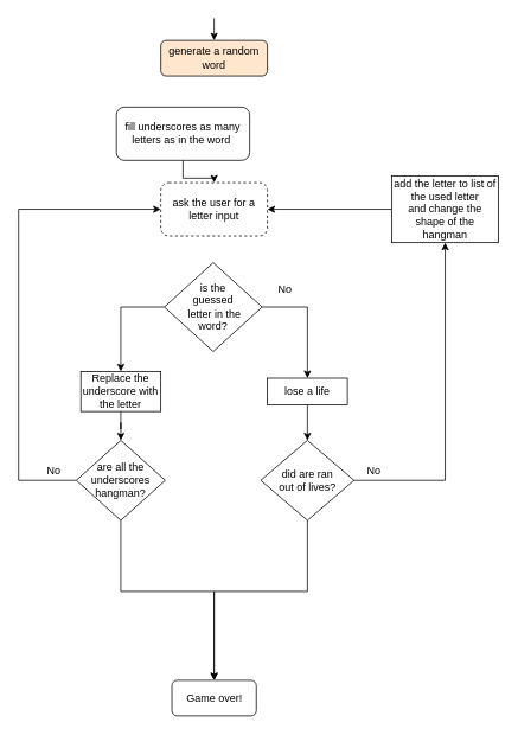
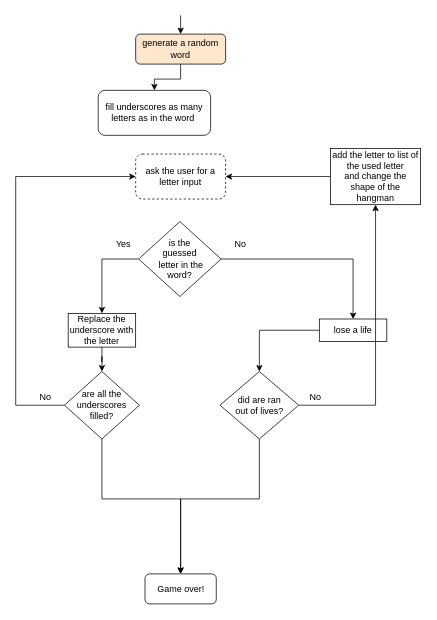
  <mxCell id="0" />
  <mxCell id="1" parent="0" />
+ <mxCell id="2" value="" style="edgeStyle=orthogonalEdgeStyle;rounded=0;orthogonalLoop=1;jettySize=auto;html=1;" edge="1" parent="1" source="3" target="5"><mxGeometry relative="1" as="geometry" /></mxCell>
  <mxCell id="3" value="generate a random&lt;br&gt;word" style="rounded=1;whiteSpace=wrap;html=1;fillColor=#ffe6cc;" vertex="1" parent="1"><mxGeometry x="180" y="45" width="120" height="40" as="geometry" /></mxCell>
- <mxCell id="4" value="" style="edgeStyle=orthogonalEdgeStyle;rounded=0;orthogonalLoop=1;jettySize=auto;html=1;" edge="1" parent="1" source="5" target="7"><mxGeometry relative="1" as="geometry" /></mxCell>
  <mxCell id="5" value="fill underscores as many letters as in the word&amp;nbsp;" style="rounded=1;whiteSpace=wrap;html=1;" vertex="1" parent="1"><mxGeometry x="130" y="120" width="150" height="60" as="geometry" /></mxCell>
  <mxCell id="6" value="" style="endArrow=classic;html=1;" edge="1" parent="1" target="3"><mxGeometry width="50" height="50" relative="1" as="geometry"><mxPoint x="240" y="20" as="sourcePoint" /><mxPoint x="290" y="-30" as="targetPoint" /></mxGeometry></mxCell>
  <mxCell id="7" value="ask the user for a letter input" style="rounded=1;whiteSpace=wrap;html=1;dashed=1;" vertex="1" parent="1"><mxGeometry x="180" y="205" width="120" height="60" as="geometry" /></mxCell>
  <mxCell id="8" value="" style="edgeStyle=orthogonalEdgeStyle;rounded=0;orthogonalLoop=1;jettySize=auto;html=1;" edge="1" parent="1" source="10" target="12"><mxGeometry relative="1" as="geometry" /></mxCell>
  <mxCell id="9" value="" style="edgeStyle=orthogonalEdgeStyle;rounded=0;orthogonalLoop=1;jettySize=auto;html=1;" edge="1" parent="1" source="10" target="20"><mxGeometry relative="1" as="geometry" /></mxCell>
  <mxCell id="10" value="is the &lt;br&gt;guessed&lt;br&gt;&amp;nbsp;letter in the &lt;br&gt;word?" style="rhombus;whiteSpace=wrap;html=1;" vertex="1" parent="1"><mxGeometry x="184" y="295" width="110" height="100" as="geometry" /></mxCell>
  <mxCell id="11" value="" style="edgeStyle=orthogonalEdgeStyle;rounded=0;orthogonalLoop=1;jettySize=auto;html=1;" edge="1" parent="1" source="12" target="15"><mxGeometry relative="1" as="geometry" /></mxCell>
- <mxCell id="12" value="lose a life" style="whiteSpace=wrap;html=1;" vertex="1" parent="1"><mxGeometry x="300" y="425" width="90" height="30" as="geometry" /></mxCell>
+ <mxCell id="12" value="lose a life" style="whiteSpace=wrap;html=1;" vertex="1" parent="1"><mxGeometry x="425" y="425" width="90" height="30" as="geometry" /></mxCell>
  <mxCell id="13" value="" style="edgeStyle=orthogonalEdgeStyle;rounded=0;orthogonalLoop=1;jettySize=auto;html=1;" edge="1" parent="1" source="15" target="17"><mxGeometry relative="1" as="geometry" /></mxCell>
  <mxCell id="14" style="edgeStyle=orthogonalEdgeStyle;rounded=0;orthogonalLoop=1;jettySize=auto;html=1;entryX=0.5;entryY=0;entryDx=0;entryDy=0;" edge="1" parent="1" source="15" target="27"><mxGeometry relative="1" as="geometry"><Array as="points"><mxPoint x="345" y="665" /><mxPoint x="240" y="665" /></Array></mxGeometry></mxCell>
  <mxCell id="15" value="did are ran&lt;br&gt;out&amp;nbsp;of lives?" style="rhombus;whiteSpace=wrap;html=1;" vertex="1" parent="1"><mxGeometry x="292.5" y="495" width="105" height="90" as="geometry" /></mxCell>
  <mxCell id="16" style="edgeStyle=orthogonalEdgeStyle;rounded=0;orthogonalLoop=1;jettySize=auto;html=1;entryX=1;entryY=0.5;entryDx=0;entryDy=0;" edge="1" parent="1" source="17" target="7"><mxGeometry relative="1" as="geometry" /></mxCell>
  <mxCell id="17" value="add the letter to list of the used letter&lt;br&gt;and change the shape of the hangman" style="whiteSpace=wrap;html=1;" vertex="1" parent="1"><mxGeometry x="440" y="197.5" width="120" height="75" as="geometry" /></mxCell>
  <mxCell id="18" value="No" style="text;html=1;strokeColor=none;fillColor=none;align=center;verticalAlign=middle;whiteSpace=wrap;rounded=0;" vertex="1" parent="1"><mxGeometry x="400" y="520" width="40" height="20" as="geometry" /></mxCell>
  <mxCell id="19" value="" style="edgeStyle=orthogonalEdgeStyle;rounded=0;orthogonalLoop=1;jettySize=auto;html=1;" edge="1" parent="1" source="20" target="23"><mxGeometry relative="1" as="geometry" /></mxCell>
  <mxCell id="20" value="Replace the underscore with the letter" style="whiteSpace=wrap;html=1;" vertex="1" parent="1"><mxGeometry x="90" y="417.5" width="90" height="45" as="geometry" /></mxCell>
  <mxCell id="21" style="edgeStyle=orthogonalEdgeStyle;rounded=0;orthogonalLoop=1;jettySize=auto;html=1;entryX=0;entryY=0.5;entryDx=0;entryDy=0;" edge="1" parent="1" source="23" target="7"><mxGeometry relative="1" as="geometry"><Array as="points"><mxPoint x="20" y="540" /><mxPoint x="20" y="235" /></Array></mxGeometry></mxCell>
  <mxCell id="22" style="edgeStyle=orthogonalEdgeStyle;rounded=0;orthogonalLoop=1;jettySize=auto;html=1;entryX=0.5;entryY=0;entryDx=0;entryDy=0;" edge="1" parent="1" source="23" target="27"><mxGeometry relative="1" as="geometry"><mxPoint x="270" y="665" as="targetPoint" /><Array as="points"><mxPoint x="135" y="665" /><mxPoint x="240" y="665" /></Array></mxGeometry></mxCell>
- <mxCell id="23" value="are all the underscores hangman?" style="rhombus;whiteSpace=wrap;html=1;" vertex="1" parent="1"><mxGeometry x="85" y="495" width="100" height="90" as="geometry" /></mxCell>
+ <mxCell id="23" value="are all the underscores filled?" style="rhombus;whiteSpace=wrap;html=1;" vertex="1" parent="1"><mxGeometry x="85" y="495" width="100" height="90" as="geometry" /></mxCell>
  <mxCell id="24" value="No" style="text;html=1;strokeColor=none;fillColor=none;align=center;verticalAlign=middle;whiteSpace=wrap;rounded=0;" vertex="1" parent="1"><mxGeometry x="40" y="520" width="40" height="20" as="geometry" /></mxCell>
  <mxCell id="25" value="No" style="text;html=1;strokeColor=none;fillColor=none;align=center;verticalAlign=middle;whiteSpace=wrap;rounded=0;" vertex="1" parent="1"><mxGeometry x="300" y="315" width="40" height="20" as="geometry" /></mxCell>
+ <mxCell id="26" value="Yes" style="text;html=1;strokeColor=none;fillColor=none;align=center;verticalAlign=middle;whiteSpace=wrap;rounded=0;" vertex="1" parent="1"><mxGeometry x="144" y="315" width="40" height="20" as="geometry" /></mxCell>
  <mxCell id="27" value="Game over!" style="rounded=1;whiteSpace=wrap;html=1;" vertex="1" parent="1"><mxGeometry x="192.5" y="765" width="95" height="40" as="geometry" /></mxCell>
